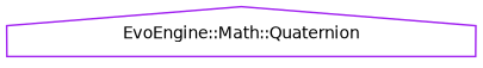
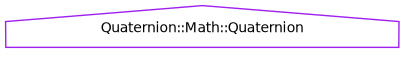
  digraph {
    rankdir=LR
-   n1 [color=purple fillcolor=white fontname=Helvetica fontsize=10 height=0.2 label="EvoEngine::Math::Quaternion" shape=house style=filled width=0.4]
+   n1 [color=purple fillcolor=white fontname=Helvetica fontsize=10 height=0.2 label="Quaternion::Math::Quaternion" shape=house style=filled width=0.4]
  }
